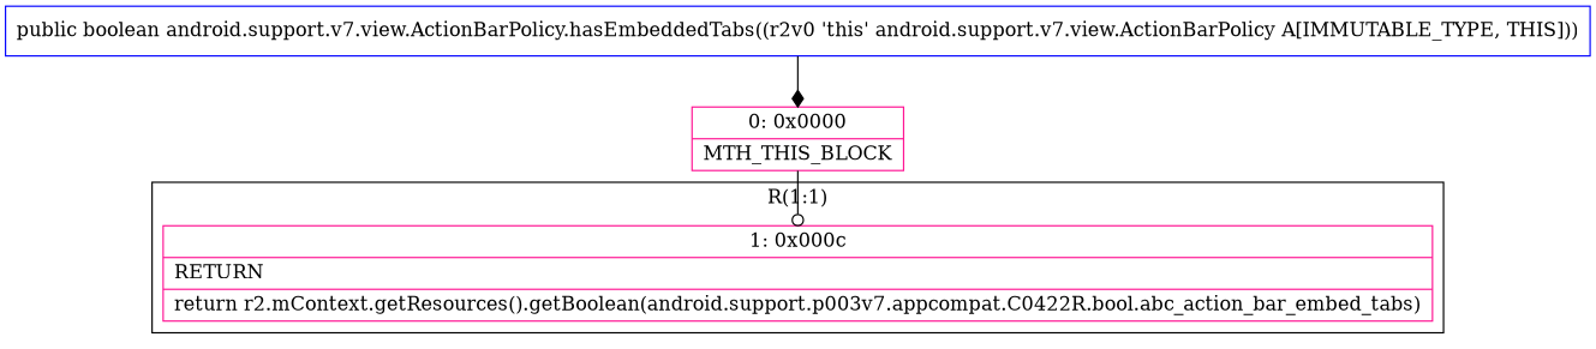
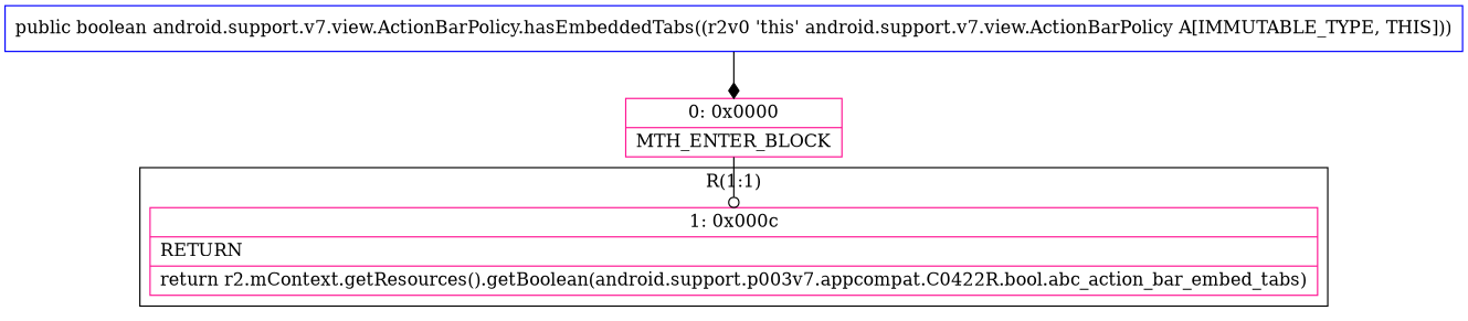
  digraph {
    node [color=deeppink shape=record]
    edge [style=solid]
    n1 [label="{1\:\ 0x000c|RETURN\l|return r2.mContext.getResources().getBoolean(android.support.p003v7.appcompat.C0422R.bool.abc_action_bar_embed_tabs)\l}"]
-   n2 [label="{0\:\ 0x0000|MTH_THIS_BLOCK\l}"]
+   n2 [label="{0\:\ 0x0000|MTH_ENTER_BLOCK\l}"]
    n3 [label="{public boolean android.support.v7.view.ActionBarPolicy.hasEmbeddedTabs((r2v0 'this' android.support.v7.view.ActionBarPolicy A[IMMUTABLE_TYPE, THIS])) }" color=blue]
    subgraph cluster_1 {
      label="R(1:1)"
      n1
    }
    n2 -> n1 [arrowhead=odot]
    n3 -> n2 [arrowhead=diamond]
  }
